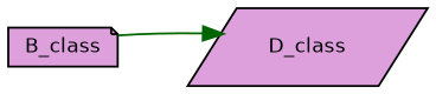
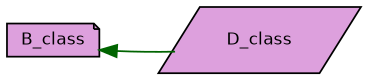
  digraph {
    rankdir=LR
    node [color=black fillcolor=plum fontname=Helvetica fontsize=10 style=filled]
    n1 [height=0.2 label=B_class shape=note width=0.4]
    n2 [height=0.2 label=D_class shape=parallelogram width=0.4]
-   n2 -> n1 [color=darkgreen dir=back fontname=Helvetica fontsize=10 labelfontname=Helvetica labelfontsize=10 style=solid]
+   n1 -> n2 [color=darkgreen dir=back fontname=Helvetica fontsize=10 labelfontname=Helvetica labelfontsize=10 style=solid]
  }
